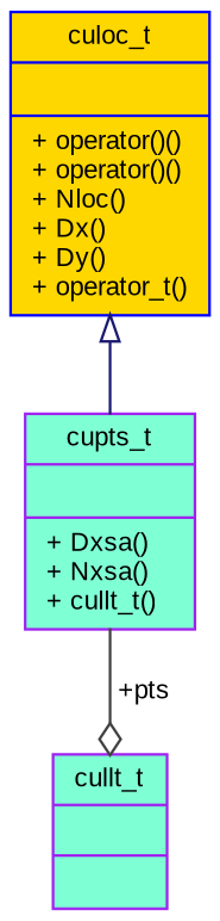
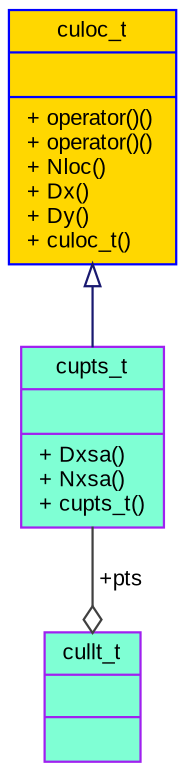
  digraph {
    fontname="Liberation Sans"
    node [color=purple fillcolor=aquamarine fontname="Liberation Sans" fontsize=10 shape=record style=filled]
    edge [fontname="Liberation Sans" fontsize=10 labelfontname=Helvetica labelfontsize=10 style=solid]
    n1 [fontcolor=black height=0.2 label="{cullt_t\n||}" width=0.4]
-   n2 [height=0.2 label="{cupts_t\n||+ Dxsa()\l+ Nxsa()\l+ cullt_t()\l}" width=0.4]
-   n3 [color=blue fillcolor=gold height=0.2 label="{culoc_t\n||+ operator()()\l+ operator()()\l+ Nloc()\l+ Dx()\l+ Dy()\l+ operator_t()\l}" width=0.4]
+   n2 [height=0.2 label="{cupts_t\n||+ Dxsa()\l+ Nxsa()\l+ cupts_t()\l}" width=0.4]
+   n3 [color=blue fillcolor=gold height=0.2 label="{culoc_t\n||+ operator()()\l+ operator()()\l+ Nloc()\l+ Dx()\l+ Dy()\l+ culoc_t()\l}" width=0.4]
    n2 -> n1 [arrowhead=odiamond color=grey25 label=" +pts"]
    n3 -> n2 [arrowtail=onormal color=midnightblue dir=back]
  }
